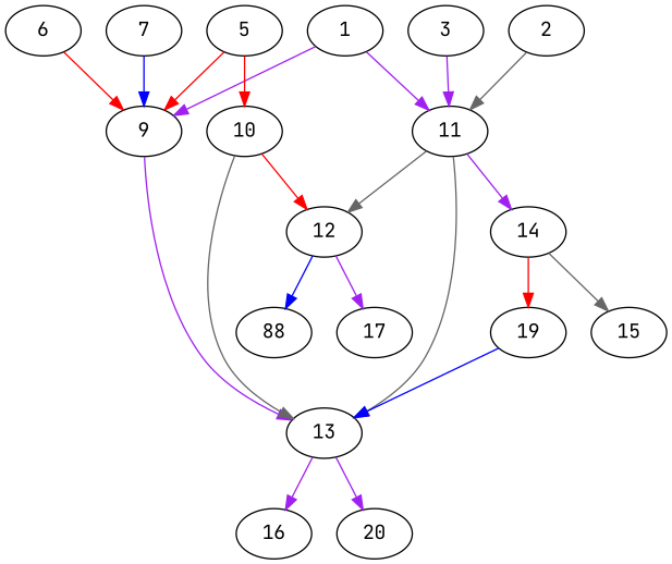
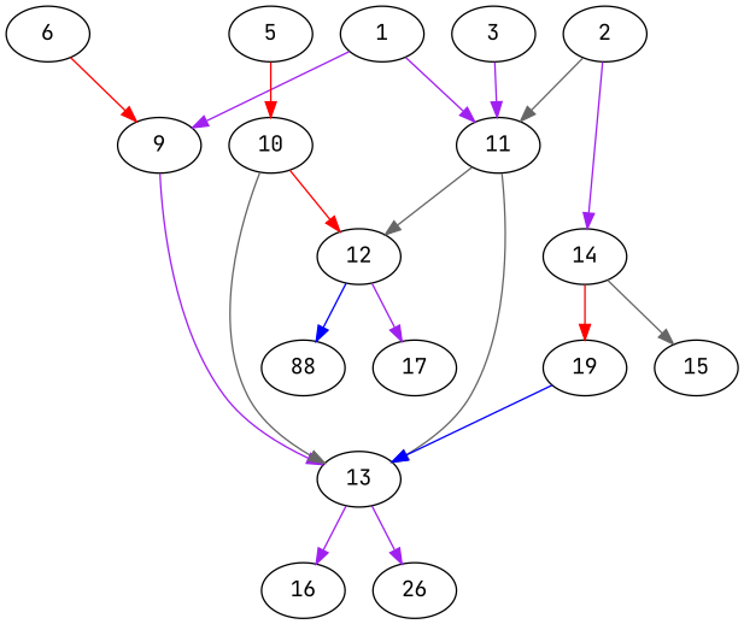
  digraph {
    fontname="JetBrains Mono"
    node [alpha=0.13 fontname="JetBrains Mono"]
    edge [color=purple fontname="JetBrains Mono"]
    1 [expect_size=25182208]
    9 [alpha=0.20 expect_size=38840320]
    11 [alpha=0.11 expect_size=5426176]
    13 [alpha=0.03 expect_size=45121536]
    12 [expect_size=35117056]
    14 [alpha=0.05 expect_size=30867456]
    16 [alpha=0.05 expect_size=42214400]
-   20 [alpha=0.12 expect_size=21814272]
+   20 [alpha=0.12 expect_size=21814272 label=26]
    17 [alpha=0.10 expect_size=47802368]
    n10 [alpha=0.18 expect_size=45241344 label=88]
    19 [expect_size=22886400]
    15 [alpha=0.20 expect_size=11037696]
    2 [alpha=0.04 expect_size=33670144]
    3 [alpha=0.14 expect_size=16101376]
    10 [alpha=0.02 expect_size=26496000]
    5 [expect_size=50327552]
    6 [alpha=0.02 expect_size=5633024]
-   7 [alpha=0.19 expect_size=30686208]
    1 -> 9
    1 -> 11
    9 -> 13
    11 -> 13 [color=gray40]
    11 -> 12 [color=gray40]
-   11 -> 14
+   2 -> 14
    13 -> 16
    13 -> 20
    12 -> 17
    12 -> n10 [color=blue]
    14 -> 19 [color=red]
    14 -> 15 [color=gray40]
    19 -> 13 [color=blue]
    2 -> 11 [color=gray40]
    3 -> 11
    10 -> 13 [color=gray40]
    10 -> 12 [color=red]
-   5 -> 9 [color=red]
    5 -> 10 [color=red]
    6 -> 9 [color=red]
-   7 -> 9 [color=blue]
  }
